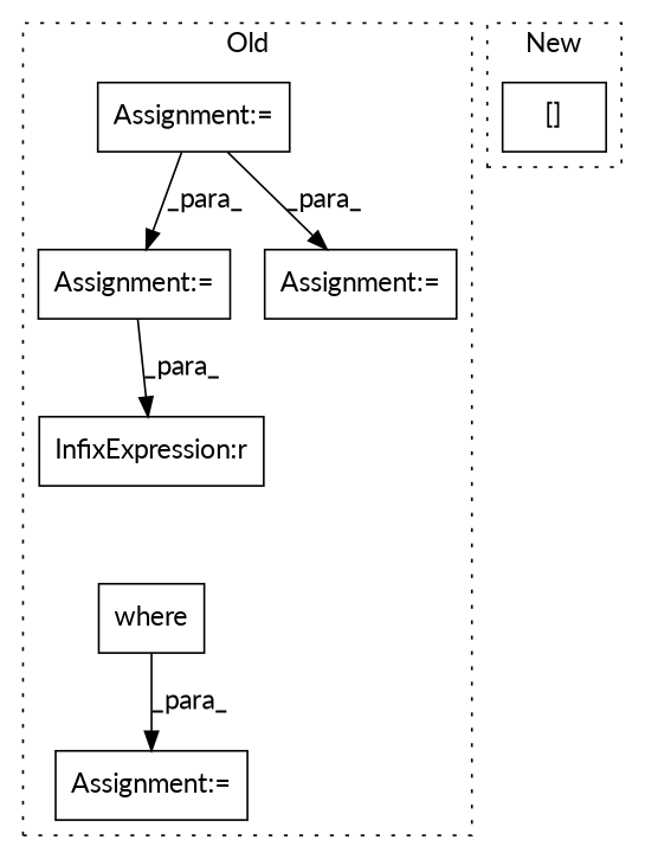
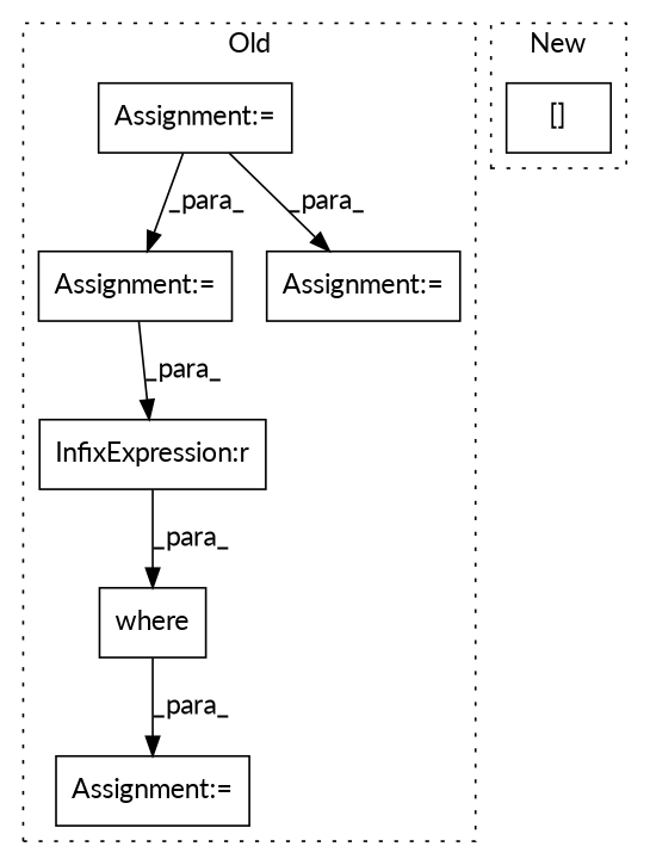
  digraph {
    fontname=Lato
    node [a=7 l=1 shape=box fontname=Lato]
    edge [fontname=Lato]
    n1 [a=32 l="6,1" label=where s="1496,1575"]
    n2 [a=27 l=4 label="InfixExpression:r" s=1508]
    n3 [label="Assignment:=" s=1439]
    n4 [l=5 label="Assignment:=" s=690]
    n5 [label="Assignment:=" s=750]
    n6 [label="Assignment:=" s=1106]
    n7 [a=2 l="13,2" label="[]" s="1975,2073"]
    subgraph cluster_1 {
      label=Old
      style=dotted
      n1
      n2
      n3
      n4
      n5
      n6
    }
    subgraph cluster_2 {
      label=New
      style=dotted
      n7
    }
    n1 -> n3 [label=_para_]
+   n2 -> n1 [label=_para_]
    n4 -> n5 [label=_para_]
    n4 -> n6 [label=_para_]
    n5 -> n2 [label=_para_]
  }
